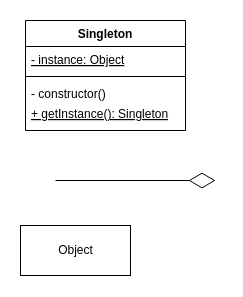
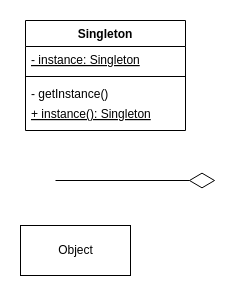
  <mxCell id="0" />
  <mxCell id="1" parent="0" />
  <mxCell id="2" value="Singleton" style="swimlane;fontStyle=1;align=center;verticalAlign=top;childLayout=stackLayout;horizontal=1;startSize=26;horizontalStack=0;resizeParent=1;resizeParentMax=0;resizeLast=0;collapsible=1;marginBottom=0;" parent="1" vertex="1"><mxGeometry x="25" y="20" width="160" height="110" as="geometry" /></mxCell>
- <mxCell id="3" value="- instance: Object" style="text;strokeColor=none;fillColor=none;align=left;verticalAlign=top;spacingLeft=4;spacingRight=4;overflow=hidden;rotatable=0;points=[[0,0.5],[1,0.5]];portConstraint=eastwest;fontStyle=4" parent="2" vertex="1"><mxGeometry y="26" width="160" height="26" as="geometry" /></mxCell>
+ <mxCell id="3" value="- instance: Singleton" style="text;strokeColor=none;fillColor=none;align=left;verticalAlign=top;spacingLeft=4;spacingRight=4;overflow=hidden;rotatable=0;points=[[0,0.5],[1,0.5]];portConstraint=eastwest;fontStyle=4" parent="2" vertex="1"><mxGeometry y="26" width="160" height="26" as="geometry" /></mxCell>
  <mxCell id="4" value="" style="line;strokeWidth=1;fillColor=none;align=left;verticalAlign=middle;spacingTop=-1;spacingLeft=3;spacingRight=3;rotatable=0;labelPosition=right;points=[];portConstraint=eastwest;" parent="2" vertex="1"><mxGeometry y="52" width="160" height="8" as="geometry" /></mxCell>
- <mxCell id="5" value="- constructor()" style="text;strokeColor=none;fillColor=none;align=left;verticalAlign=top;spacingLeft=4;spacingRight=4;overflow=hidden;rotatable=0;points=[[0,0.5],[1,0.5]];portConstraint=eastwest;fontStyle=0" parent="2" vertex="1"><mxGeometry y="60" width="160" height="20" as="geometry" /></mxCell>
- <mxCell id="6" value="+ getInstance(): Singleton" style="text;strokeColor=none;fillColor=none;align=left;verticalAlign=top;spacingLeft=4;spacingRight=4;overflow=hidden;rotatable=0;points=[[0,0.5],[1,0.5]];portConstraint=eastwest;fontStyle=4;horizontal=1;" parent="2" vertex="1"><mxGeometry y="80" width="160" height="30" as="geometry" /></mxCell>
+ <mxCell id="5" value="- getInstance()" style="text;strokeColor=none;fillColor=none;align=left;verticalAlign=top;spacingLeft=4;spacingRight=4;overflow=hidden;rotatable=0;points=[[0,0.5],[1,0.5]];portConstraint=eastwest;fontStyle=0" parent="2" vertex="1"><mxGeometry y="60" width="160" height="20" as="geometry" /></mxCell>
+ <mxCell id="6" value="+ instance(): Singleton" style="text;strokeColor=none;fillColor=none;align=left;verticalAlign=top;spacingLeft=4;spacingRight=4;overflow=hidden;rotatable=0;points=[[0,0.5],[1,0.5]];portConstraint=eastwest;fontStyle=4;horizontal=1;" parent="2" vertex="1"><mxGeometry y="80" width="160" height="30" as="geometry" /></mxCell>
  <mxCell id="7" value="Object" style="html=1;" vertex="1" parent="1"><mxGeometry x="20" y="225" width="110" height="50" as="geometry" /></mxCell>
  <mxCell id="8" value="" style="endArrow=diamondThin;endFill=0;endSize=24;html=1;" edge="1" parent="1"><mxGeometry width="160" relative="1" as="geometry"><mxPoint x="55" y="180" as="sourcePoint" /><mxPoint x="215" y="180" as="targetPoint" /></mxGeometry></mxCell>
